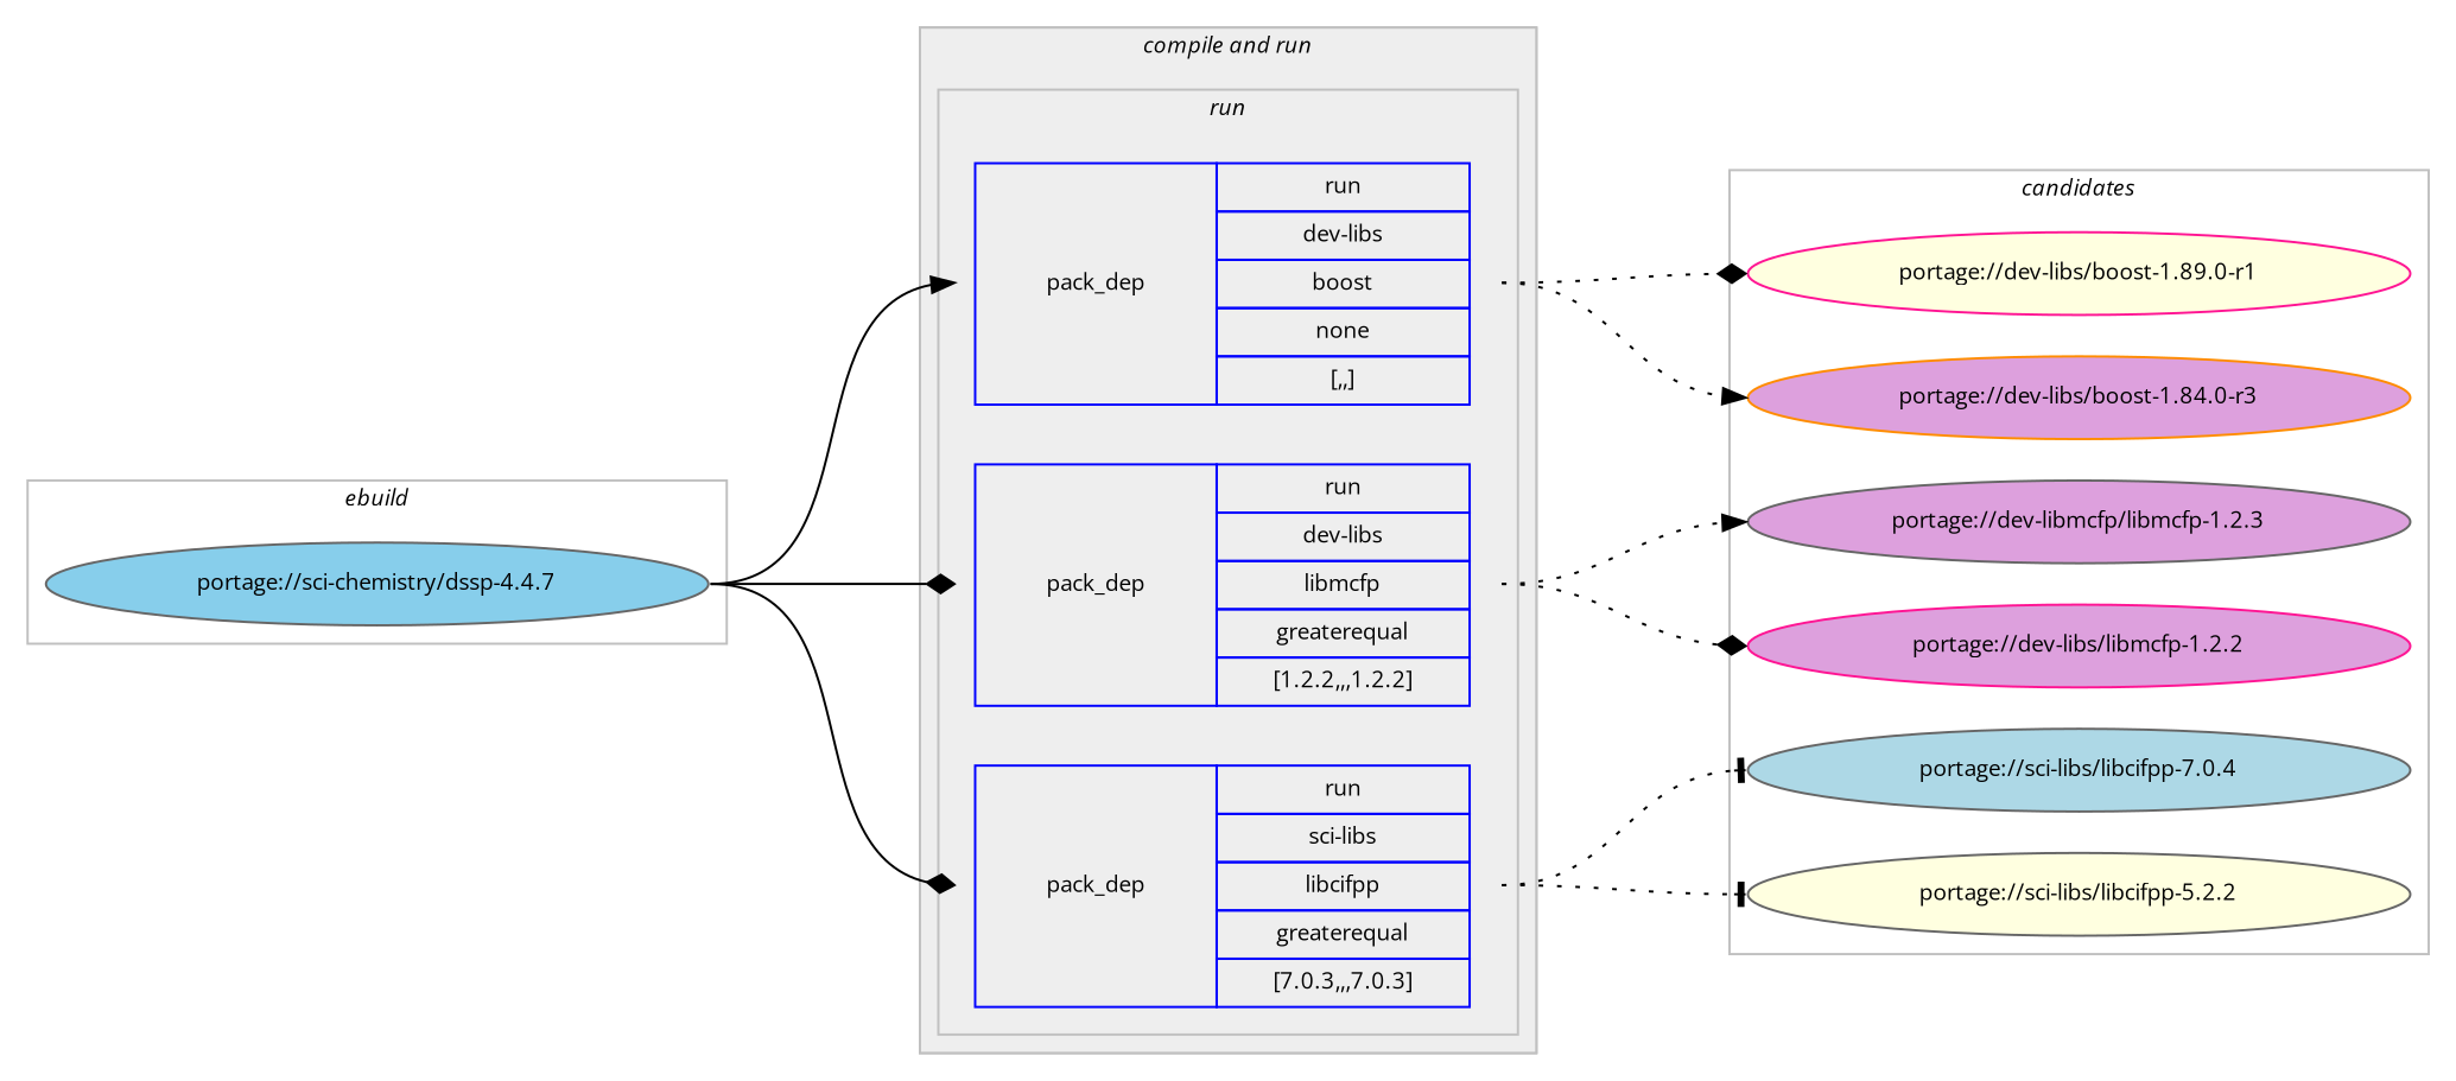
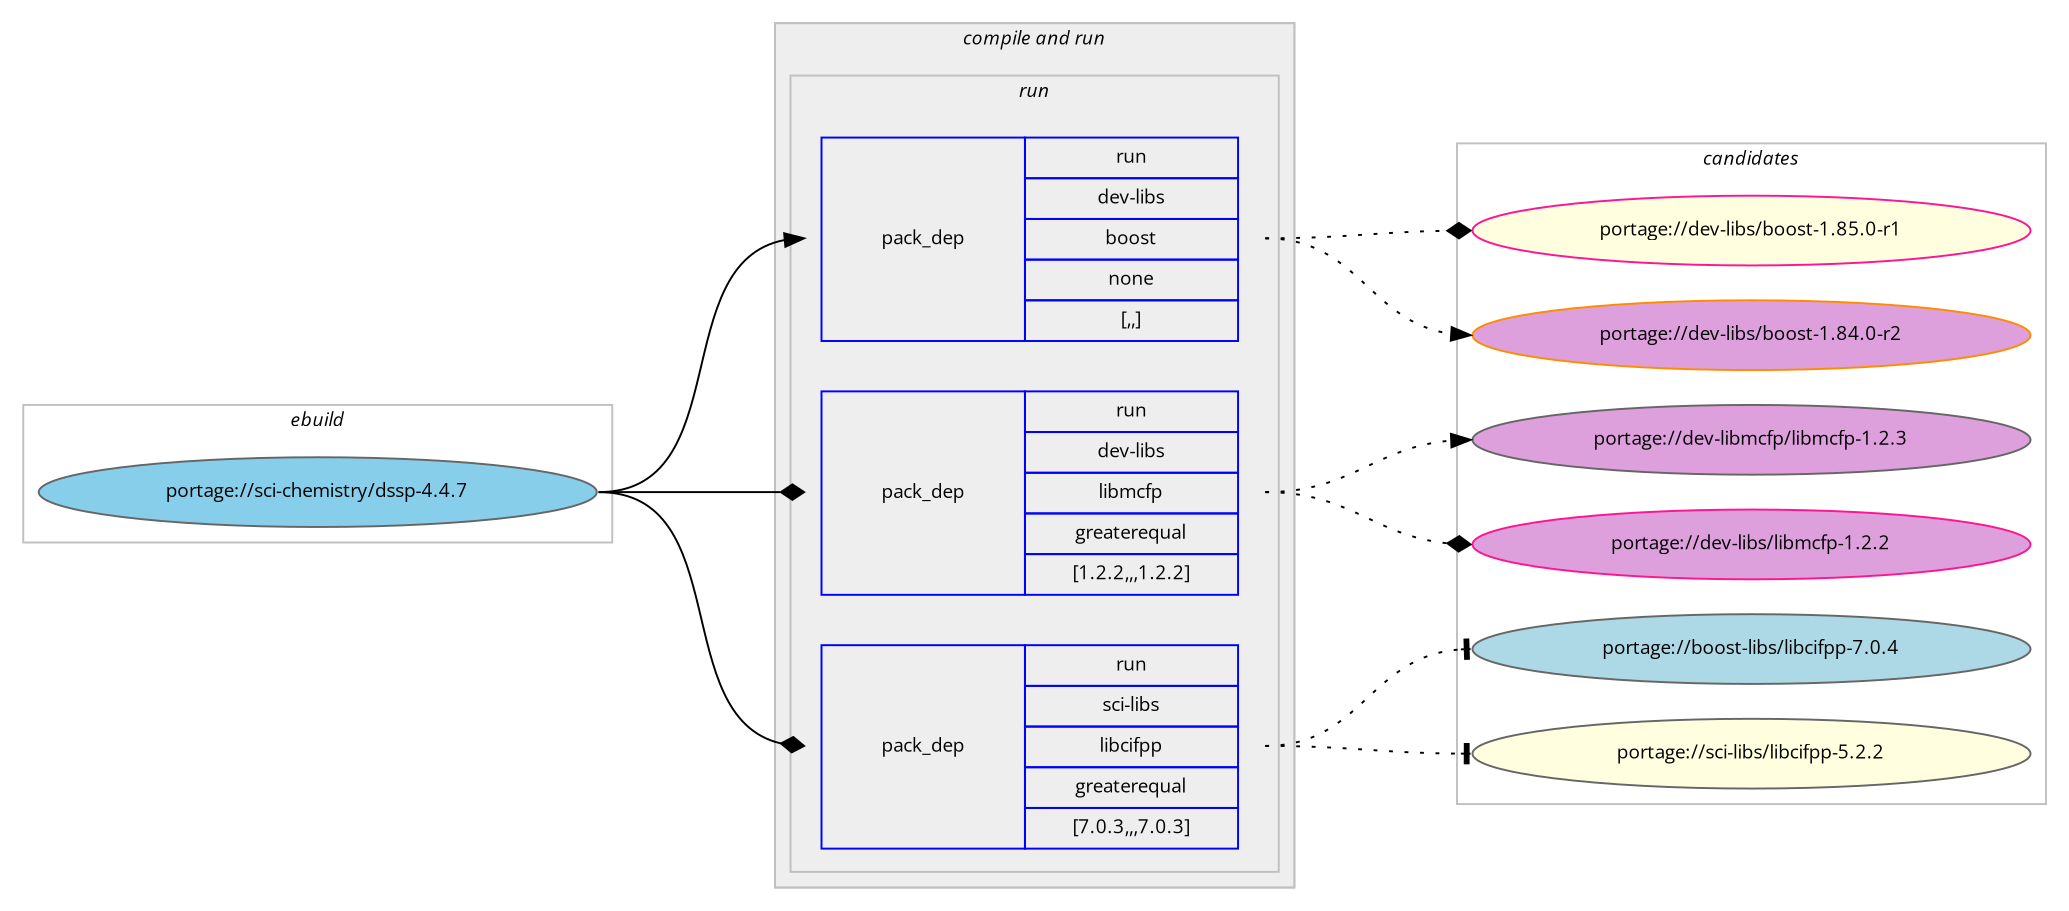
  digraph {
    compound=true
    concentrate=true
    fontname="Open Sans"
    fontsize=10
    newrank=true
    rankdir=LR
    ranksep=1.5
    node [color=gray40 fontname="Open Sans" fontsize=10 style=filled]
    edge [arrowhead=diamond fontname="Open Sans" headport=w style=dotted tailport=e weight=100]
    n1 [fillcolor=skyblue label="portage://sci-chemistry/dssp-4.4.7" width=4]
    n2 [color=blue label=<<TABLE BORDER="0" CELLBORDER="1" CELLSPACING="0" CELLPADDING="4" WIDTH="220"><TR><TD ROWSPAN="6" CELLPADDING="30">pack_dep</TD></TR><TR><TD WIDTH="110">run</TD></TR><TR><TD>dev-libs</TD></TR><TR><TD>boost</TD></TR><TR><TD>none</TD></TR><TR><TD>[,,]</TD></TR></TABLE>> shape=none style=""]
    n3 [color=blue label=<<TABLE BORDER="0" CELLBORDER="1" CELLSPACING="0" CELLPADDING="4" WIDTH="220"><TR><TD ROWSPAN="6" CELLPADDING="30">pack_dep</TD></TR><TR><TD WIDTH="110">run</TD></TR><TR><TD>dev-libs</TD></TR><TR><TD>libmcfp</TD></TR><TR><TD>greaterequal</TD></TR><TR><TD>[1.2.2,,,1.2.2]</TD></TR></TABLE>> shape=none style=""]
    n4 [color=blue label=<<TABLE BORDER="0" CELLBORDER="1" CELLSPACING="0" CELLPADDING="4" WIDTH="220"><TR><TD ROWSPAN="6" CELLPADDING="30">pack_dep</TD></TR><TR><TD WIDTH="110">run</TD></TR><TR><TD>sci-libs</TD></TR><TR><TD>libcifpp</TD></TR><TR><TD>greaterequal</TD></TR><TR><TD>[7.0.3,,,7.0.3]</TD></TR></TABLE>> shape=none style=""]
-   n5 [color=deeppink fillcolor=lightyellow label="portage://dev-libs/boost-1.89.0-r1" width=4]
-   n6 [color=darkorange fillcolor=plum label="portage://dev-libs/boost-1.84.0-r3" width=4]
+   n5 [color=deeppink fillcolor=lightyellow label="portage://dev-libs/boost-1.85.0-r1" width=4]
+   n6 [color=darkorange fillcolor=plum label="portage://dev-libs/boost-1.84.0-r2" width=4]
    n7 [fillcolor=plum label="portage://dev-libmcfp/libmcfp-1.2.3" width=4]
    n8 [color=deeppink fillcolor=plum label="portage://dev-libs/libmcfp-1.2.2" width=4]
-   n9 [fillcolor=lightblue label="portage://sci-libs/libcifpp-7.0.4" width=4]
+   n9 [fillcolor=lightblue label="portage://boost-libs/libcifpp-7.0.4" width=4]
    n10 [fillcolor=lightyellow label="portage://sci-libs/libcifpp-5.2.2" width=4]
    subgraph cluster_1 {
      color=gray
      label=<<i>ebuild</i>>
      n1
    }
    subgraph cluster_2 {
      color=gray
      label=<<i>dependencies</i>>
      subgraph cluster_3 {
        color=gray
        fillcolor="#eeeeee"
        label=<<i>compile</i>>
        style=filled
      }
      subgraph cluster_4 {
        color=gray
        fillcolor="#eeeeee"
        label=<<i>compile and run</i>>
        style=filled
      }
      subgraph cluster_5 {
        color=gray
        fillcolor="#eeeeee"
        label=<<i>run</i>>
        style=filled
        subgraph sub_6 {
          color=gray
          fillcolor="#eeeeee"
          label=<<i>run</i>>
          style=filled
          n2
        }
        subgraph sub_7 {
          color=gray
          fillcolor="#eeeeee"
          label=<<i>run</i>>
          style=filled
          n3
        }
        subgraph sub_8 {
          color=gray
          fillcolor="#eeeeee"
          label=<<i>run</i>>
          style=filled
          n4
        }
      }
    }
    subgraph cluster_9 {
      color=gray
      label=<<i>candidates</i>>
      rank=same
      subgraph sub_10 {
        color=black
        label=<<i>candidates</i>>
        nodesep=1
        rank=same
        n5
        n6
      }
      subgraph sub_11 {
        color=black
        label=<<i>candidates</i>>
        nodesep=1
        rank=same
        n7
        n8
      }
      subgraph sub_12 {
        color=black
        label=<<i>candidates</i>>
        nodesep=1
        rank=same
        n9
        n10
      }
    }
    n1 -> n2 [arrowhead=normal style=solid weight=20]
    n1 -> n3 [style=solid weight=20]
    n1 -> n4 [style=solid weight=20]
    n2 -> n5
    n2 -> n6 [arrowhead=normal]
    n3 -> n7 [arrowhead=normal]
    n3 -> n8
    n4 -> n9 [arrowhead=tee]
    n4 -> n10 [arrowhead=tee]
  }
